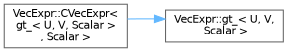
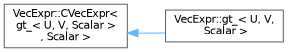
  digraph {
    rankdir=LR
    node [color=grey40 fillcolor=white fontname=Helvetica fontsize=10 shape=box style=filled]
    n1 [height=0.2 label="VecExpr::CVecExpr\<\l gt_\< U, V, Scalar \>\l, Scalar \>" width=0.4]
    n2 [height=0.2 label="VecExpr::gt_\< U, V,\l Scalar \>" width=0.4]
-   n2 -> n1 [color=steelblue1 dir=back fontname=Helvetica fontsize=10 labelfontname=Helvetica labelfontsize=10 style=solid]
+   n1 -> n2 [color=steelblue1 dir=back fontname=Helvetica fontsize=10 labelfontname=Helvetica labelfontsize=10 style=solid]
  }
